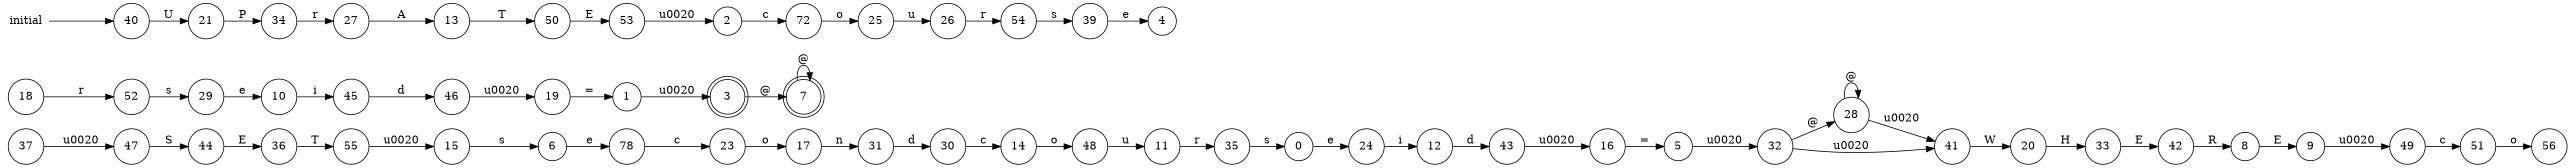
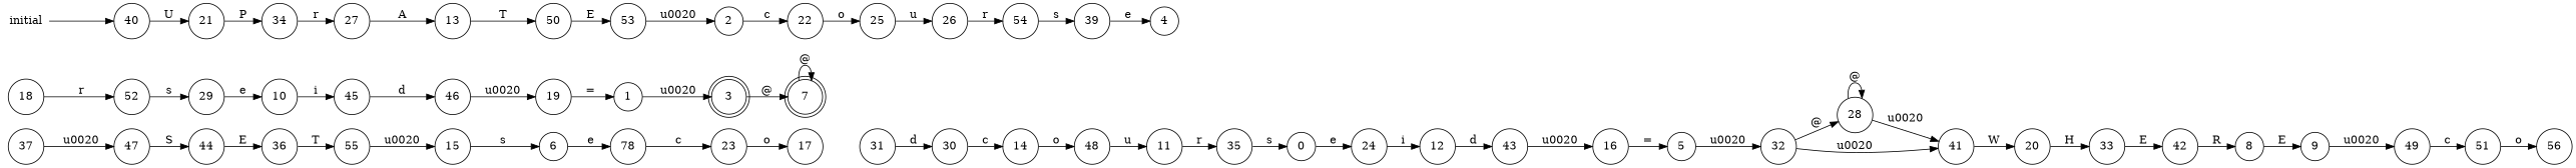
  digraph {
    fontname="DejaVu Serif"
    rankdir=LR
    node [fontname="DejaVu Serif" shape=circle]
    edge [fontname="DejaVu Serif"]
    0
    24
    12
    43
    3 [shape=doublecircle]
    1
    7 [shape=doublecircle]
    2
-   22 [label=72]
+   22
    25
    26
    37
    47
    44
    5
    32
    28
    41
    20
    n20 [label=78]
    6
    23
    17
    8
    9
    49
    51
    56
    10
    45
    46
    19
    11
    35
    16
    13
    50
    53
    14
    48
    15
    31
    30
    18
    52
    29
    33
    42
    21
    34
    27
    54
    39
    4
    36
    55
    40
    initial [shape=plaintext]
    0 -> 24 [label=e]
    24 -> 12 [label=i]
    12 -> 43 [label=d]
    43 -> 16 [label="\u0020"]
    3 -> 7 [label="@"]
    1 -> 3 [label="\u0020"]
    7 -> 7 [label="@"]
    2 -> 22 [label=c]
    22 -> 25 [label=o]
    25 -> 26 [label=u]
    26 -> 54 [label=r]
    37 -> 47 [label="\u0020"]
    47 -> 44 [label=S]
    44 -> 36 [label=E]
    5 -> 32 [label="\u0020"]
    32 -> 28 [label="@"]
    32 -> 41 [label="\u0020"]
    28 -> 28 [label="@"]
    28 -> 41 [label="\u0020"]
    41 -> 20 [label=W]
    20 -> 33 [label=H]
    n20 -> 23 [label=c]
    6 -> n20 [label=e]
    23 -> 17 [label=o]
-   17 -> 31 [label=n]
    8 -> 9 [label=E]
    9 -> 49 [label="\u0020"]
    49 -> 51 [label=c]
    51 -> 56 [label=o]
    10 -> 45 [label=i]
    45 -> 46 [label=d]
    46 -> 19 [label="\u0020"]
    19 -> 1 [label="="]
    11 -> 35 [label=r]
    35 -> 0 [label=s]
    16 -> 5 [label="="]
    13 -> 50 [label=T]
    50 -> 53 [label=E]
    53 -> 2 [label="\u0020"]
    14 -> 48 [label=o]
    48 -> 11 [label=u]
    15 -> 6 [label=s]
    31 -> 30 [label=d]
    30 -> 14 [label=c]
    18 -> 52 [label=r]
    52 -> 29 [label=s]
    29 -> 10 [label=e]
    33 -> 42 [label=E]
    42 -> 8 [label=R]
    21 -> 34 [label=P]
    34 -> 27 [label=r]
    27 -> 13 [label=A]
    54 -> 39 [label=s]
    39 -> 4 [label=e]
    36 -> 55 [label=T]
    55 -> 15 [label="\u0020"]
    40 -> 21 [label=U]
    initial -> 40
  }
